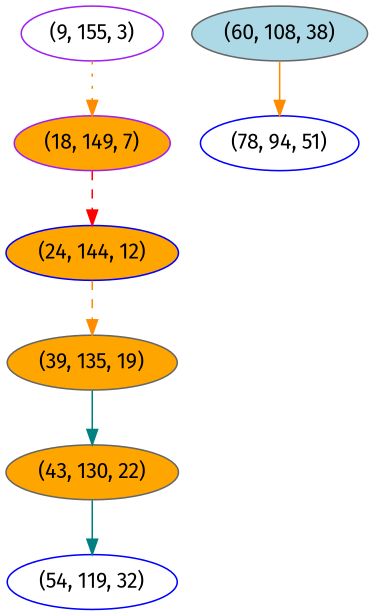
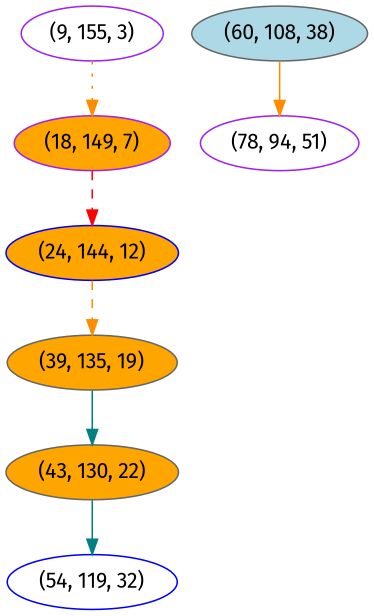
  digraph {
    fontname="Fira Sans"
    node [color=blue fillcolor=orange fontname="Fira Sans" style=filled]
    edge [color=darkorange fontname="Fira Sans" style=solid]
    "(9, 155, 3)" [color=purple fillcolor=white]
    "(18, 149, 7)" [color=purple]
    "(24, 144, 12)"
    "(39, 135, 19)" [color=gray40]
    "(43, 130, 22)" [color=gray40]
    "(54, 119, 32)" [fillcolor=white]
    "(60, 108, 38)" [color=gray40 fillcolor=lightblue]
-   "(78, 94, 51)" [fillcolor=white]
+   "(78, 94, 51)" [color=purple fillcolor=white]
    "(9, 155, 3)" -> "(18, 149, 7)" [style=dotted]
    "(18, 149, 7)" -> "(24, 144, 12)" [color=red style=dashed]
    "(24, 144, 12)" -> "(39, 135, 19)" [style=dashed]
    "(39, 135, 19)" -> "(43, 130, 22)" [color=teal]
    "(43, 130, 22)" -> "(54, 119, 32)" [color=teal]
    "(60, 108, 38)" -> "(78, 94, 51)"
  }
